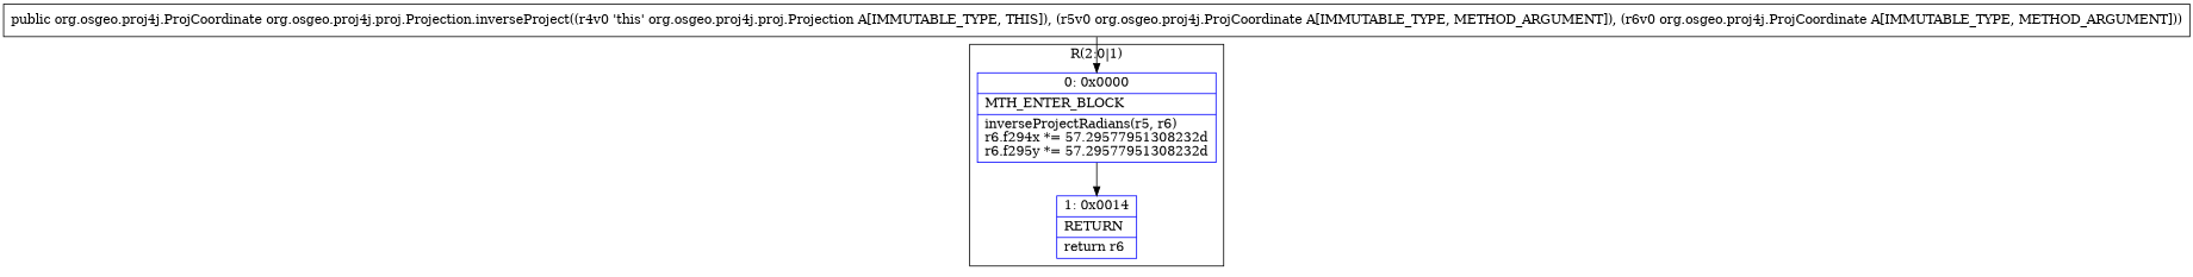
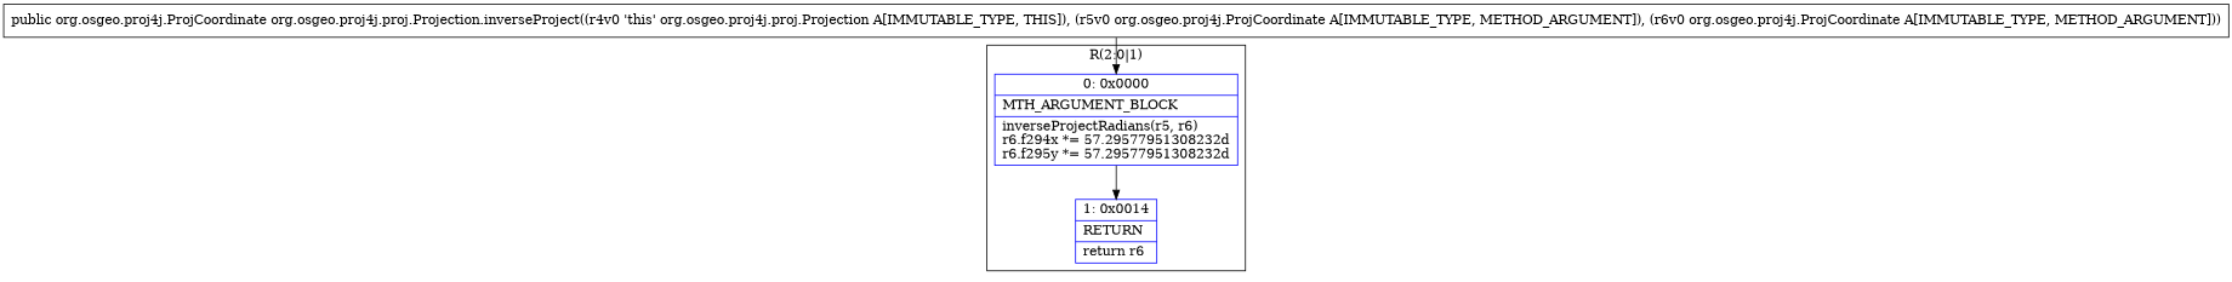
  digraph {
    node [color=blue shape=record]
-   n1 [label="{0\:\ 0x0000|MTH_ENTER_BLOCK\l|inverseProjectRadians(r5, r6)\lr6.f294x *= 57.29577951308232d\lr6.f295y *= 57.29577951308232d\l}"]
+   n1 [label="{0\:\ 0x0000|MTH_ARGUMENT_BLOCK\l|inverseProjectRadians(r5, r6)\lr6.f294x *= 57.29577951308232d\lr6.f295y *= 57.29577951308232d\l}"]
    n2 [label="{1\:\ 0x0014|RETURN\l|return r6\l}"]
    n3 [label="{public org.osgeo.proj4j.ProjCoordinate org.osgeo.proj4j.proj.Projection.inverseProject((r4v0 'this' org.osgeo.proj4j.proj.Projection A[IMMUTABLE_TYPE, THIS]), (r5v0 org.osgeo.proj4j.ProjCoordinate A[IMMUTABLE_TYPE, METHOD_ARGUMENT]), (r6v0 org.osgeo.proj4j.ProjCoordinate A[IMMUTABLE_TYPE, METHOD_ARGUMENT])) }" color=""]
    subgraph cluster_1 {
      label="R(2:0|1)"
      n1
      n2
    }
    n1 -> n2
    n3 -> n1
  }
